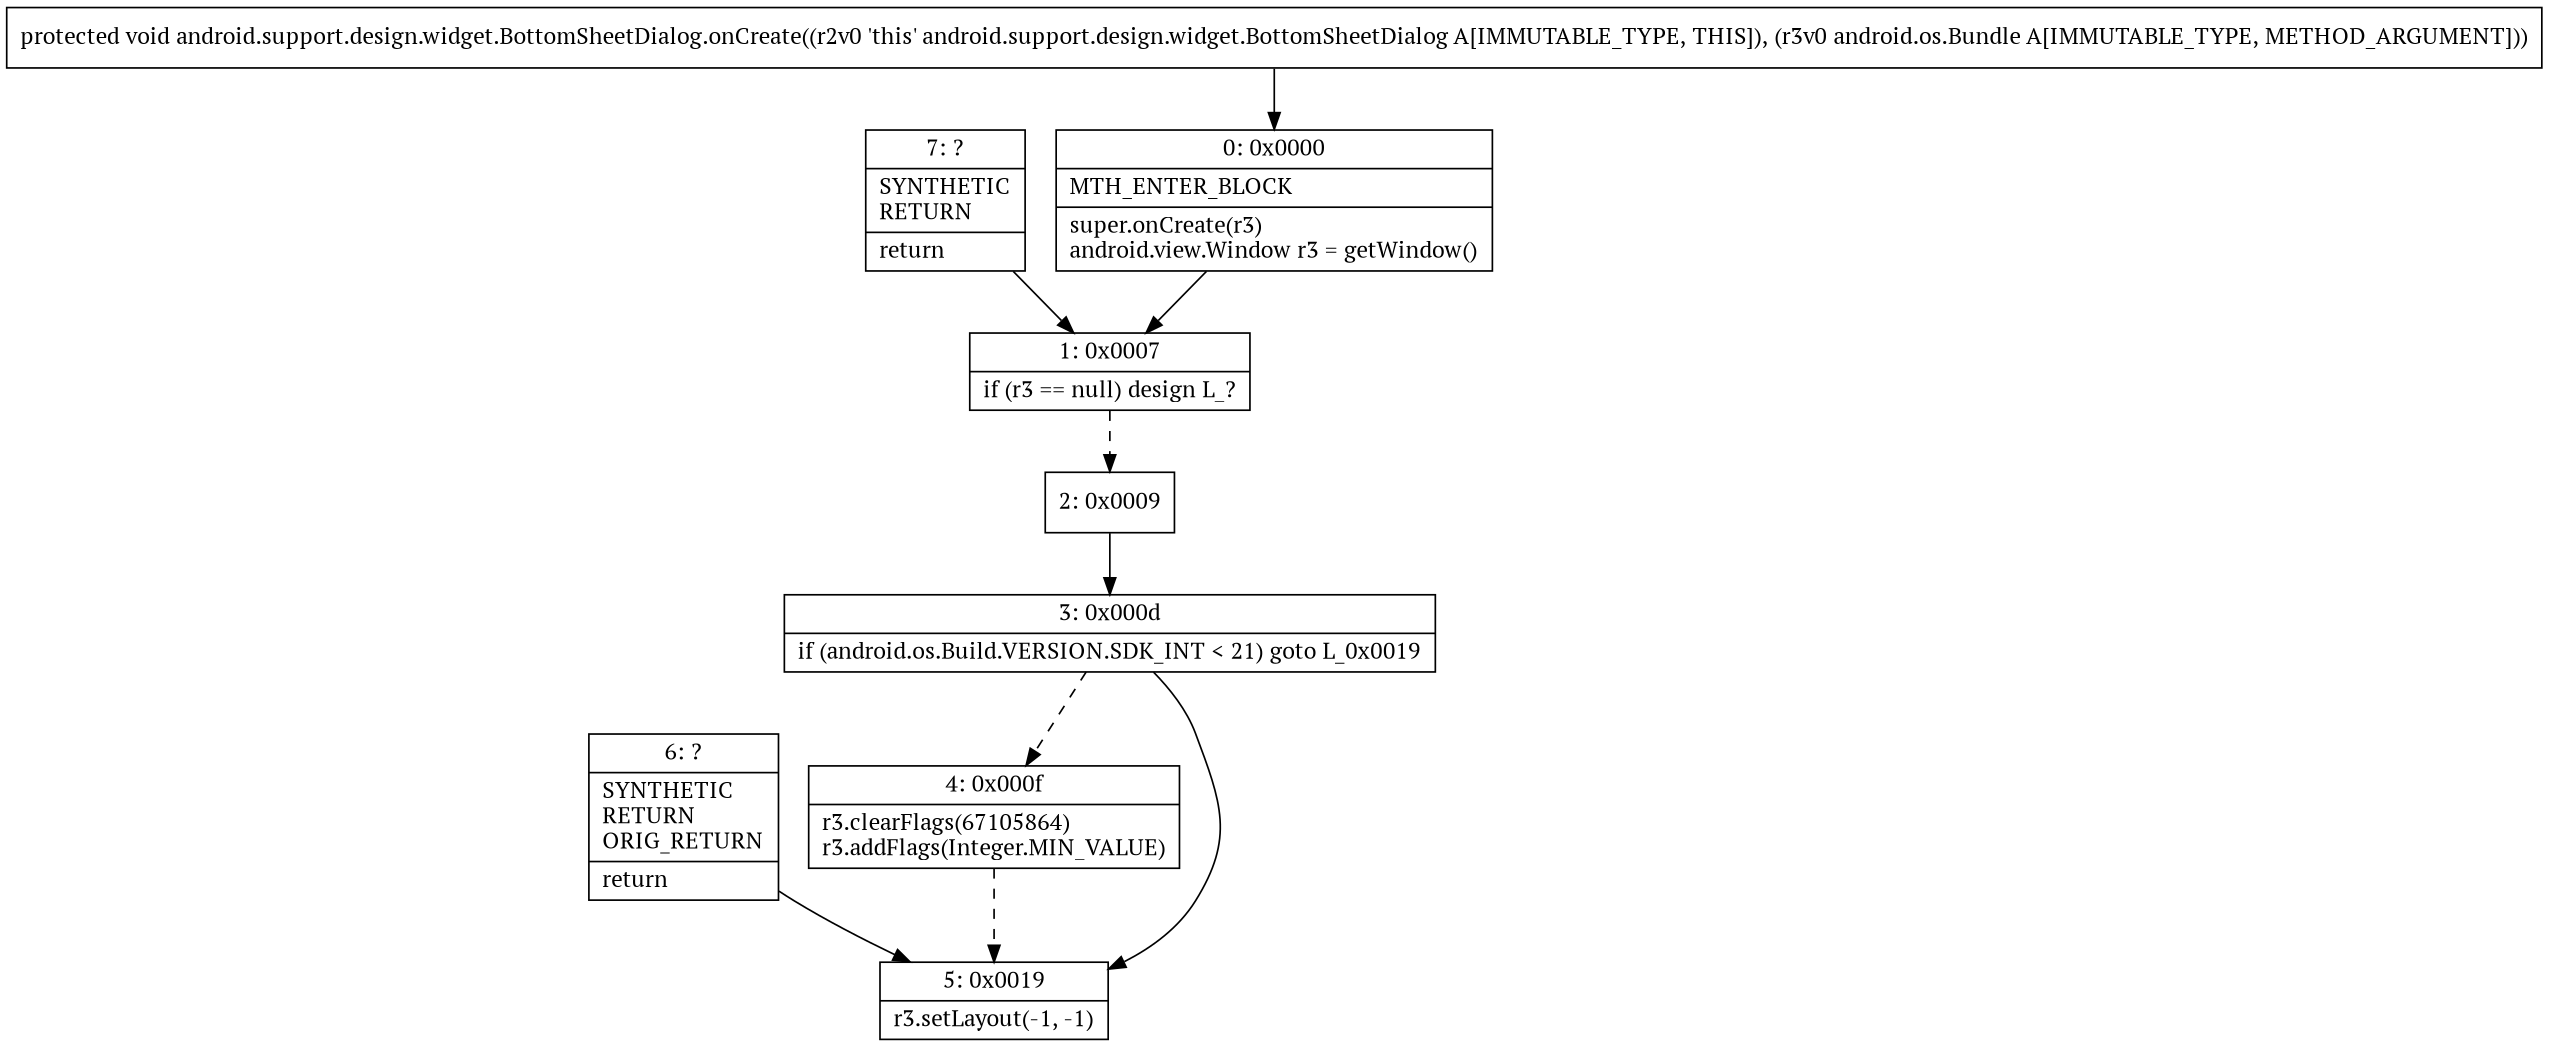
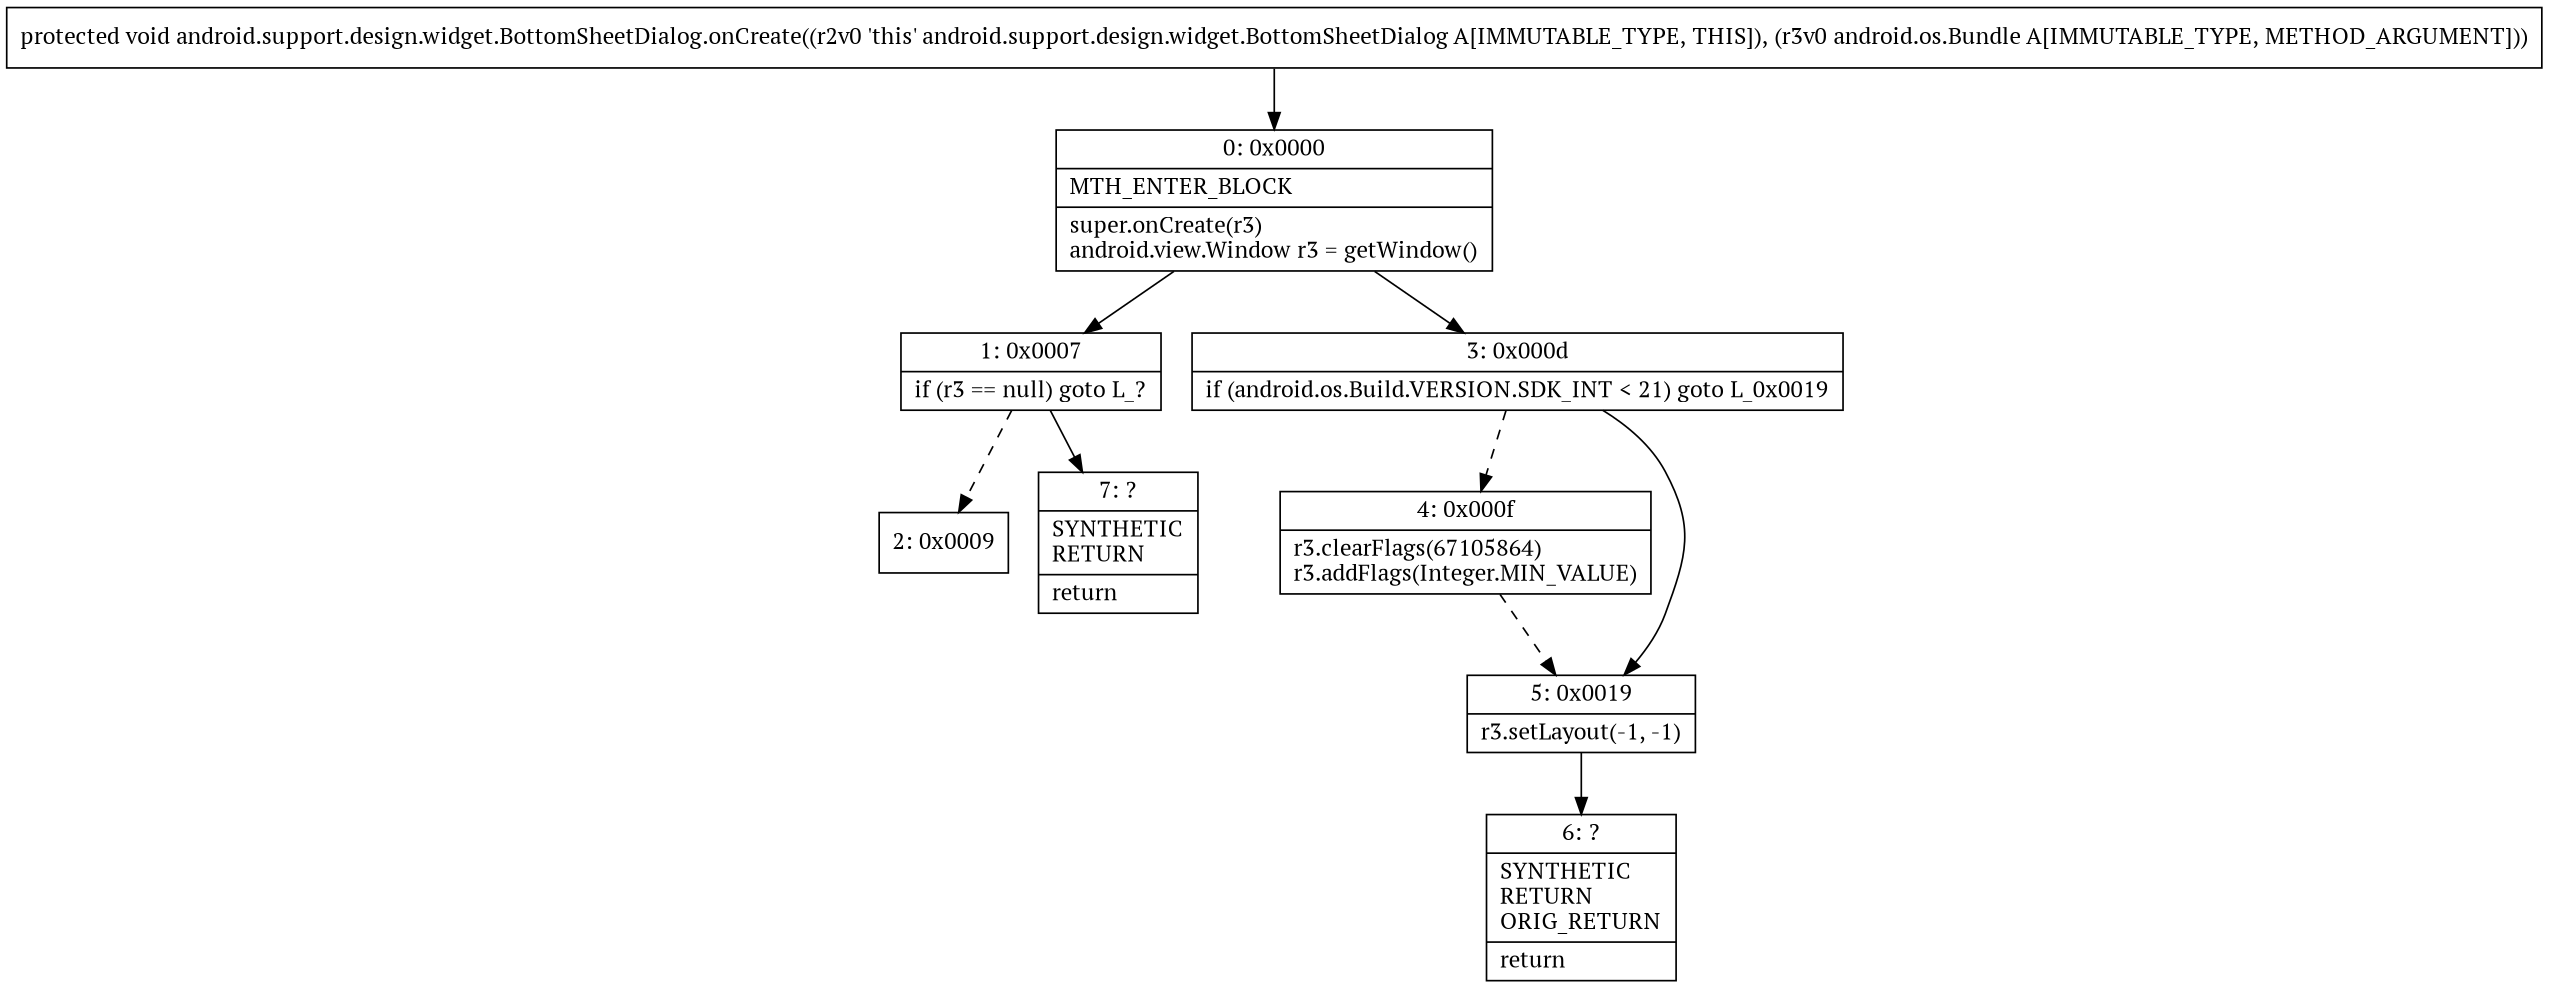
  digraph {
    fontname="PT Serif"
    node [fontname="PT Serif" shape=record]
    edge [fontname="PT Serif"]
    n1 [label="{0\:\ 0x0000|MTH_ENTER_BLOCK\l|super.onCreate(r3)\landroid.view.Window r3 = getWindow()\l}"]
-   n2 [label="{1\:\ 0x0007|if (r3 == null) design L_?\l}"]
+   n2 [label="{1\:\ 0x0007|if (r3 == null) goto L_?\l}"]
    n3 [label="{2\:\ 0x0009}"]
    n4 [label="{7\:\ ?|SYNTHETIC\lRETURN\l|return\l}"]
    n5 [label="{3\:\ 0x000d|if (android.os.Build.VERSION.SDK_INT \< 21) goto L_0x0019\l}"]
    n6 [label="{4\:\ 0x000f|r3.clearFlags(67105864)\lr3.addFlags(Integer.MIN_VALUE)\l}"]
    n7 [label="{5\:\ 0x0019|r3.setLayout(\-1, \-1)\l}"]
    n8 [label="{6\:\ ?|SYNTHETIC\lRETURN\lORIG_RETURN\l|return\l}"]
    n9 [label="{protected void android.support.design.widget.BottomSheetDialog.onCreate((r2v0 'this' android.support.design.widget.BottomSheetDialog A[IMMUTABLE_TYPE, THIS]), (r3v0 android.os.Bundle A[IMMUTABLE_TYPE, METHOD_ARGUMENT])) }"]
    n1 -> n2
    n2 -> n3 [style=dashed]
-   n4 -> n2
-   n3 -> n5
+   n2 -> n4
+   n1 -> n5
    n5 -> n6 [style=dashed]
    n5 -> n7
    n6 -> n7 [style=dashed]
-   n8 -> n7
+   n7 -> n8
    n9 -> n1
  }
